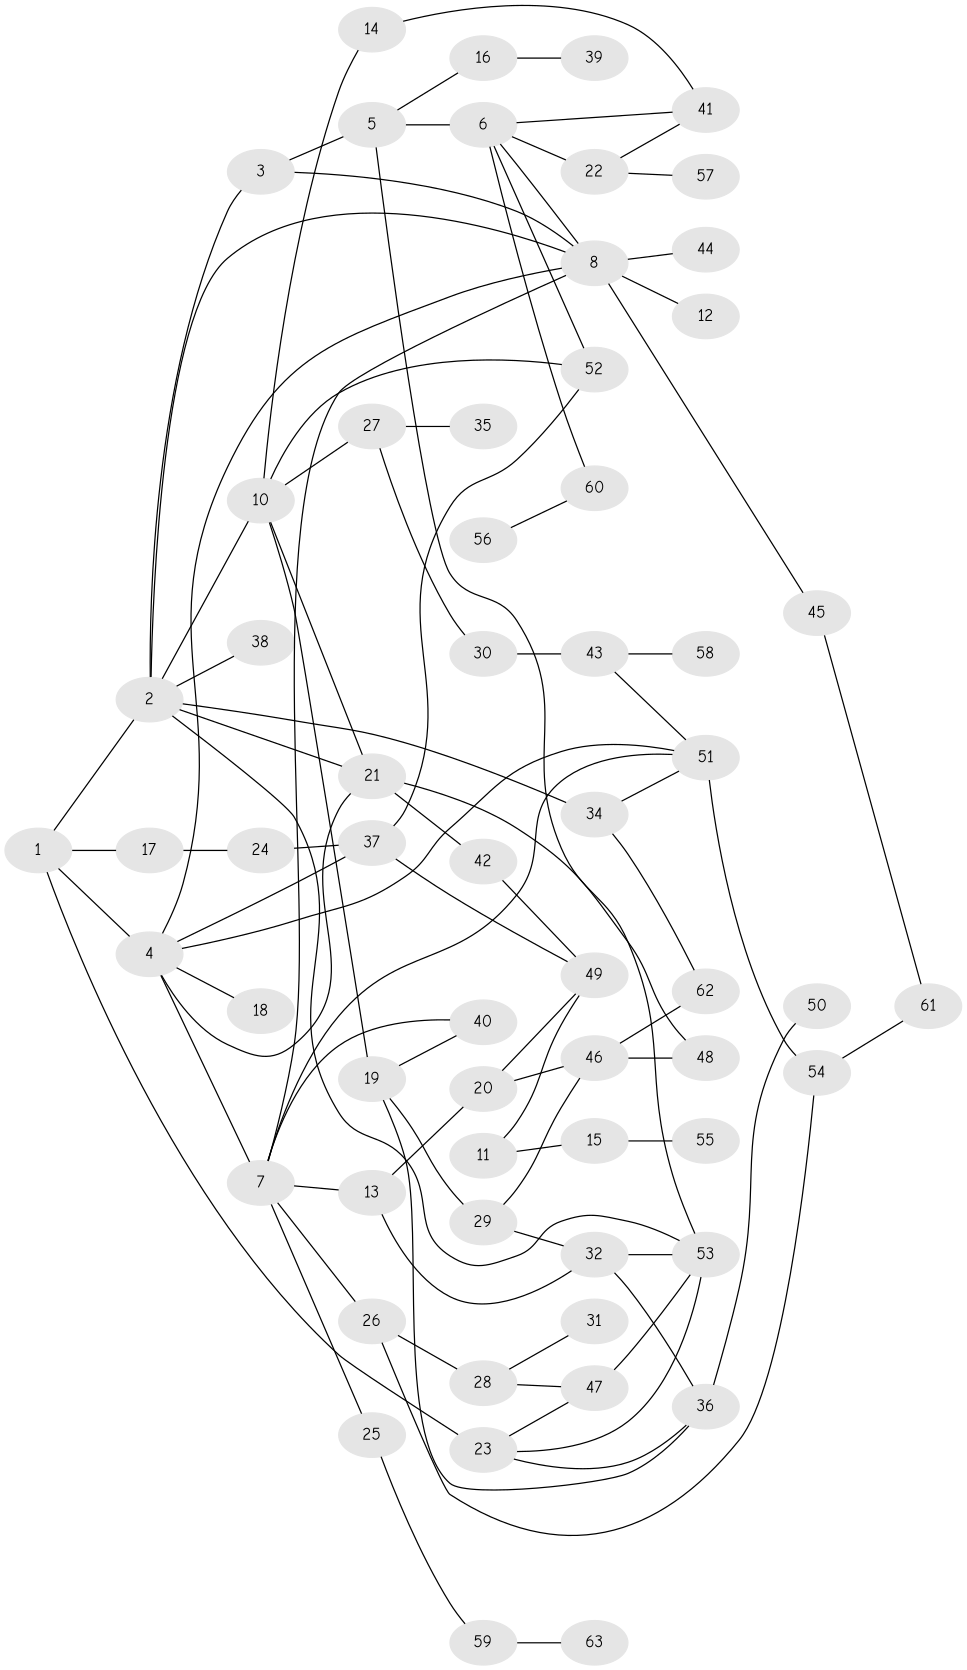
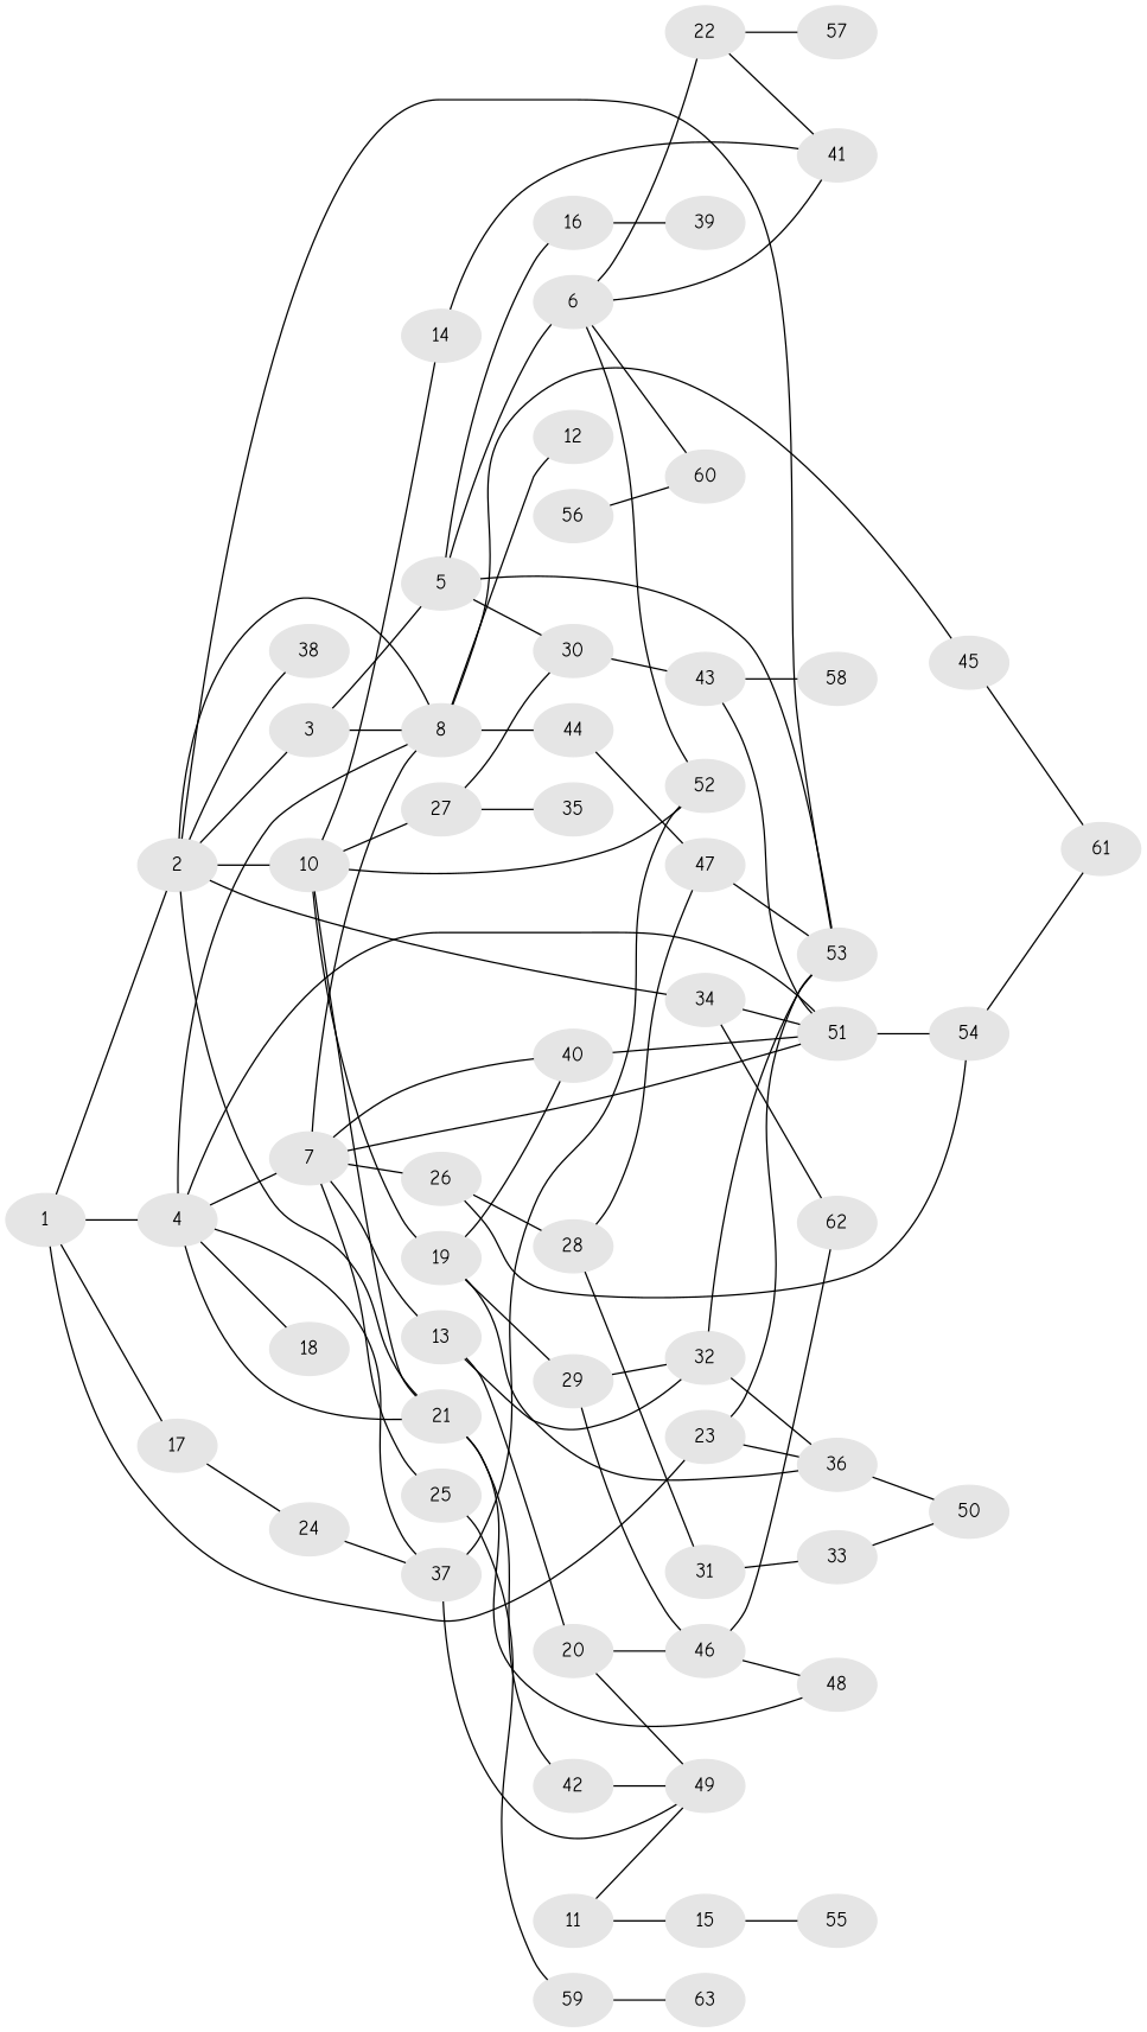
  graph {
    fontname="Comic Neue"
    rankdir=LR
    node [color=gray90 fontname="Comic Neue" style=filled]
    edge [fontname="Comic Neue" weight=1.0]
    1
    2
    4
    17
    23
    3
    8
    10
    21
    34
    38
    53
    7
    18
    37
    51
    24
    36
    5
    12
    44
    45
    52
    14
    19
    27
    42
    48
    62
    6
    16
    30
    13
    25
    26
    40
    49
    54
    22
    41
    60
    39
    43
    57
    11
    15
    20
    32
    59
    28
    47
    61
    29
    35
    55
    46
    50
    63
    31
+   33
    58
    56
    1 -- 2 [weight=2.0]
    1 -- 4
    1 -- 17
    1 -- 23
    2 -- 3
    2 -- 8
    2 -- 10
    2 -- 21
    2 -- 34
    2 -- 38
    2 -- 53
    4 -- 8
    4 -- 21
    4 -- 7
    4 -- 18
    4 -- 37
    4 -- 51
    17 -- 24
    23 -- 53
    23 -- 36
    3 -- 8
    3 -- 5
    8 -- 12
    8 -- 44
    8 -- 45
    10 -- 21
    10 -- 52
    10 -- 14
    10 -- 19
    10 -- 27
    21 -- 42
    21 -- 48
    34 -- 51
    34 -- 62
    7 -- 8
    7 -- 51
    7 -- 13
    7 -- 25 [weight=2.0]
    7 -- 26
    7 -- 40
    37 -- 52
    37 -- 49
    51 -- 54
    24 -- 37
    36 -- 50
    5 -- 53
    5 -- 6
    5 -- 16
-   23 -- 47
+   5 -- 30
+   44 -- 47
    45 -- 61
    14 -- 41
    19 -- 36
    19 -- 40
    19 -- 29
    27 -- 30
    27 -- 35 [weight=3.0]
    42 -- 49 [weight=3.0]
-   6 -- 8
    6 -- 52
    6 -- 22
    6 -- 41
    6 -- 60
    16 -- 39
    30 -- 43
    13 -- 20
    13 -- 32
    25 -- 59
    26 -- 54
    26 -- 28
+   40 -- 51
    54 -- 61
    22 -- 41
    22 -- 57
    43 -- 51
    43 -- 58
    11 -- 49
    11 -- 15
    15 -- 55 [weight=2.0]
    20 -- 49
    20 -- 46
    32 -- 53 [weight=3.0]
    32 -- 36
    59 -- 63
    28 -- 47
    28 -- 31
    47 -- 53
    29 -- 32
    29 -- 46
    46 -- 48
    46 -- 62 [weight=2.0]
+   31 -- 33
+   33 -- 50
    56 -- 60
  }
